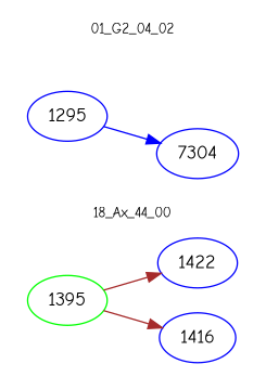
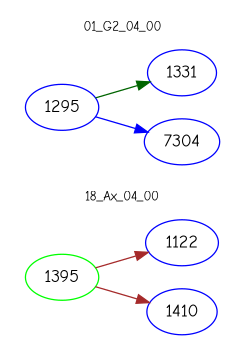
  digraph {
    fontname="Comic Neue"
    rankdir=LR
    node [color=blue fontname="Comic Neue"]
    edge [color=brown fontname="Comic Neue"]
    n1 [color=green label=1395]
-   n2 [label=1416]
-   n3 [label=1422]
+   n2 [label=1410]
+   n3 [label=1122]
    n4 [label=1295]
    n5 [label=7304]
+   n6 [label=1331]
    subgraph cluster_1 {
      color=white
      fontsize=10
-     label="18_Ax_44_00"
+     label="18_Ax_04_00"
      n1
      n2
      n3
    }
    subgraph cluster_2 {
      color=white
      fontsize=10
-     label="01_G2_04_02"
+     label="01_G2_04_00"
      n4
      n5
+     n6
    }
    n1 -> n2
    n1 -> n3
    n4 -> n5 [color=blue]
+   n4 -> n6 [color=darkgreen]
  }
